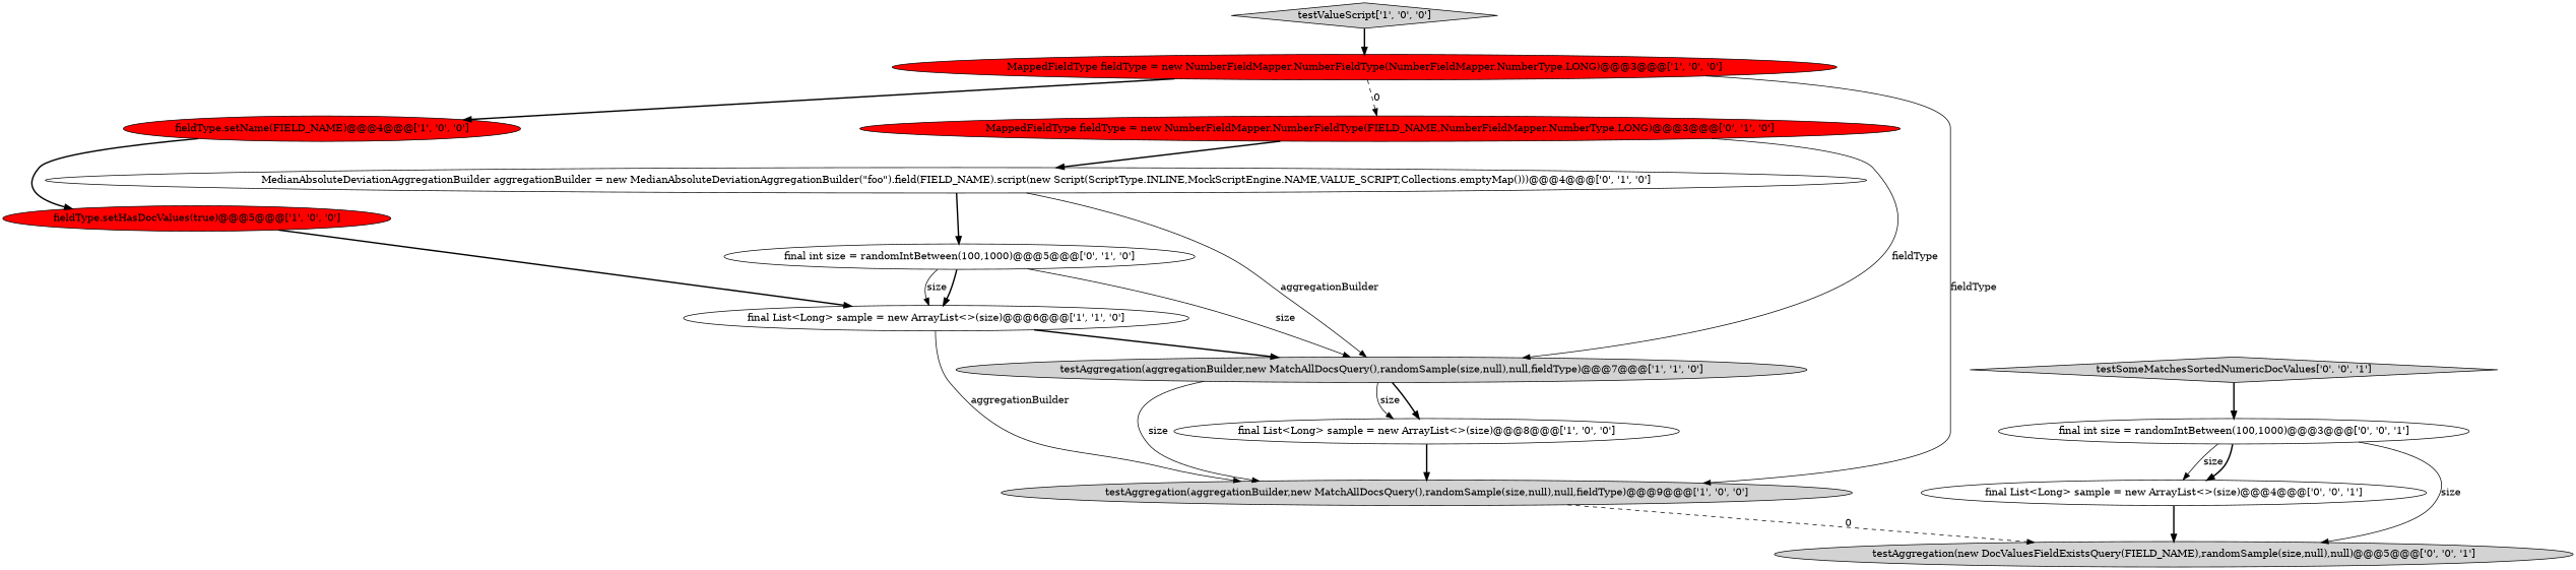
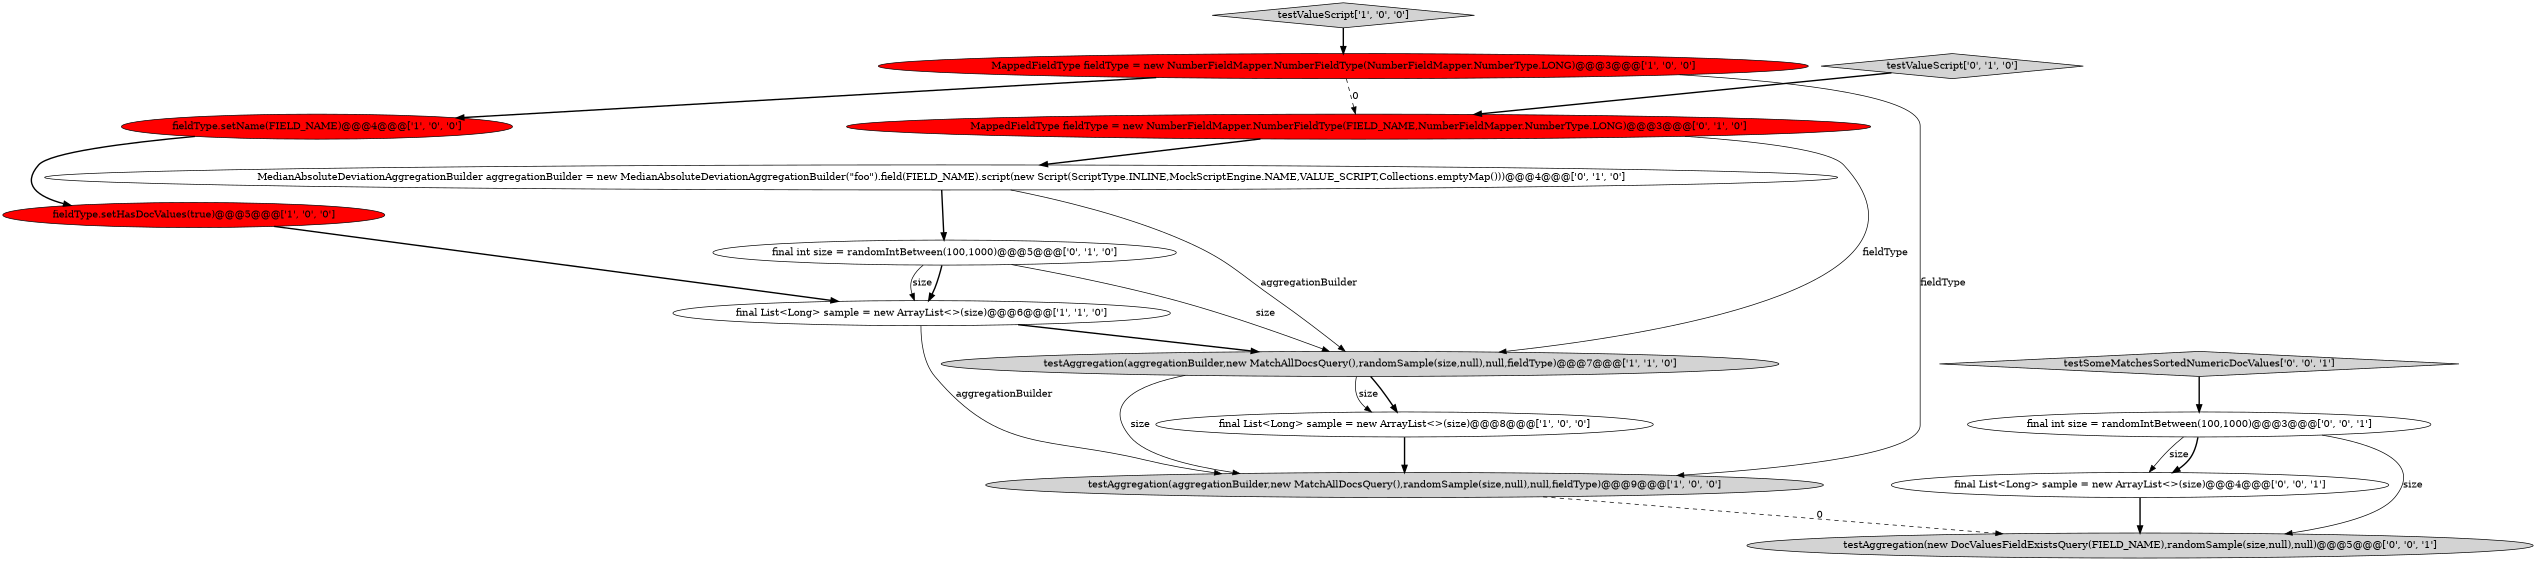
  digraph {
    node [fillcolor=white shape=ellipse style=filled]
    edge [style=bold]
    n1 [label="final int size = randomIntBetween(100,1000)@@@3@@@['0', '0', '1']"]
    n2 [fillcolor=lightgray label="testAggregation(new DocValuesFieldExistsQuery(FIELD_NAME),randomSample(size,null),null)@@@5@@@['0', '0', '1']"]
    n3 [label="final List<Long> sample = new ArrayList<>(size)@@@4@@@['0', '0', '1']"]
    n4 [fillcolor=lightgray label="testAggregation(aggregationBuilder,new MatchAllDocsQuery(),randomSample(size,null),null,fieldType)@@@9@@@['1', '0', '0']"]
    n5 [label="final List<Long> sample = new ArrayList<>(size)@@@6@@@['1', '1', '0']"]
    n6 [fillcolor=lightgray label="testAggregation(aggregationBuilder,new MatchAllDocsQuery(),randomSample(size,null),null,fieldType)@@@7@@@['1', '1', '0']"]
    n7 [label="MedianAbsoluteDeviationAggregationBuilder aggregationBuilder = new MedianAbsoluteDeviationAggregationBuilder(\"foo\").field(FIELD_NAME).script(new Script(ScriptType.INLINE,MockScriptEngine.NAME,VALUE_SCRIPT,Collections.emptyMap()))@@@4@@@['0', '1', '0']"]
    n8 [label="final int size = randomIntBetween(100,1000)@@@5@@@['0', '1', '0']"]
    n9 [label="final List<Long> sample = new ArrayList<>(size)@@@8@@@['1', '0', '0']"]
    n10 [fillcolor=red label="fieldType.setName(FIELD_NAME)@@@4@@@['1', '0', '0']"]
    n11 [fillcolor=red label="fieldType.setHasDocValues(true)@@@5@@@['1', '0', '0']"]
    n12 [fillcolor=red label="MappedFieldType fieldType = new NumberFieldMapper.NumberFieldType(FIELD_NAME,NumberFieldMapper.NumberType.LONG)@@@3@@@['0', '1', '0']"]
    n13 [fillcolor=red label="MappedFieldType fieldType = new NumberFieldMapper.NumberFieldType(NumberFieldMapper.NumberType.LONG)@@@3@@@['1', '0', '0']"]
    n14 [fillcolor=lightgray label="testSomeMatchesSortedNumericDocValues['0', '0', '1']" shape=diamond]
+   n15 [fillcolor=lightgray label="testValueScript['0', '1', '0']" shape=diamond]
    n16 [fillcolor=lightgray label="testValueScript['1', '0', '0']" shape=diamond]
    n1 -> n2 [label=size style=solid]
    n1 -> n3 [label=size style=solid]
    n1 -> n3
    n3 -> n2
    n4 -> n2 [label=0 style=dashed]
    n5 -> n4 [label=aggregationBuilder style=solid]
    n5 -> n6
    n6 -> n4 [label=size style=solid]
    n6 -> n9
    n6 -> n9 [label=size style=solid]
    n7 -> n6 [label=aggregationBuilder style=solid]
    n7 -> n8
    n8 -> n5
    n8 -> n5 [label=size style=solid]
    n8 -> n6 [label=size style=solid]
    n9 -> n4
    n10 -> n11
    n11 -> n5
    n12 -> n6 [label=fieldType style=solid]
    n12 -> n7
    n13 -> n4 [label=fieldType style=solid]
    n13 -> n10
    n13 -> n12 [label=0 style=dashed]
    n14 -> n1
+   n15 -> n12
    n16 -> n13
  }
